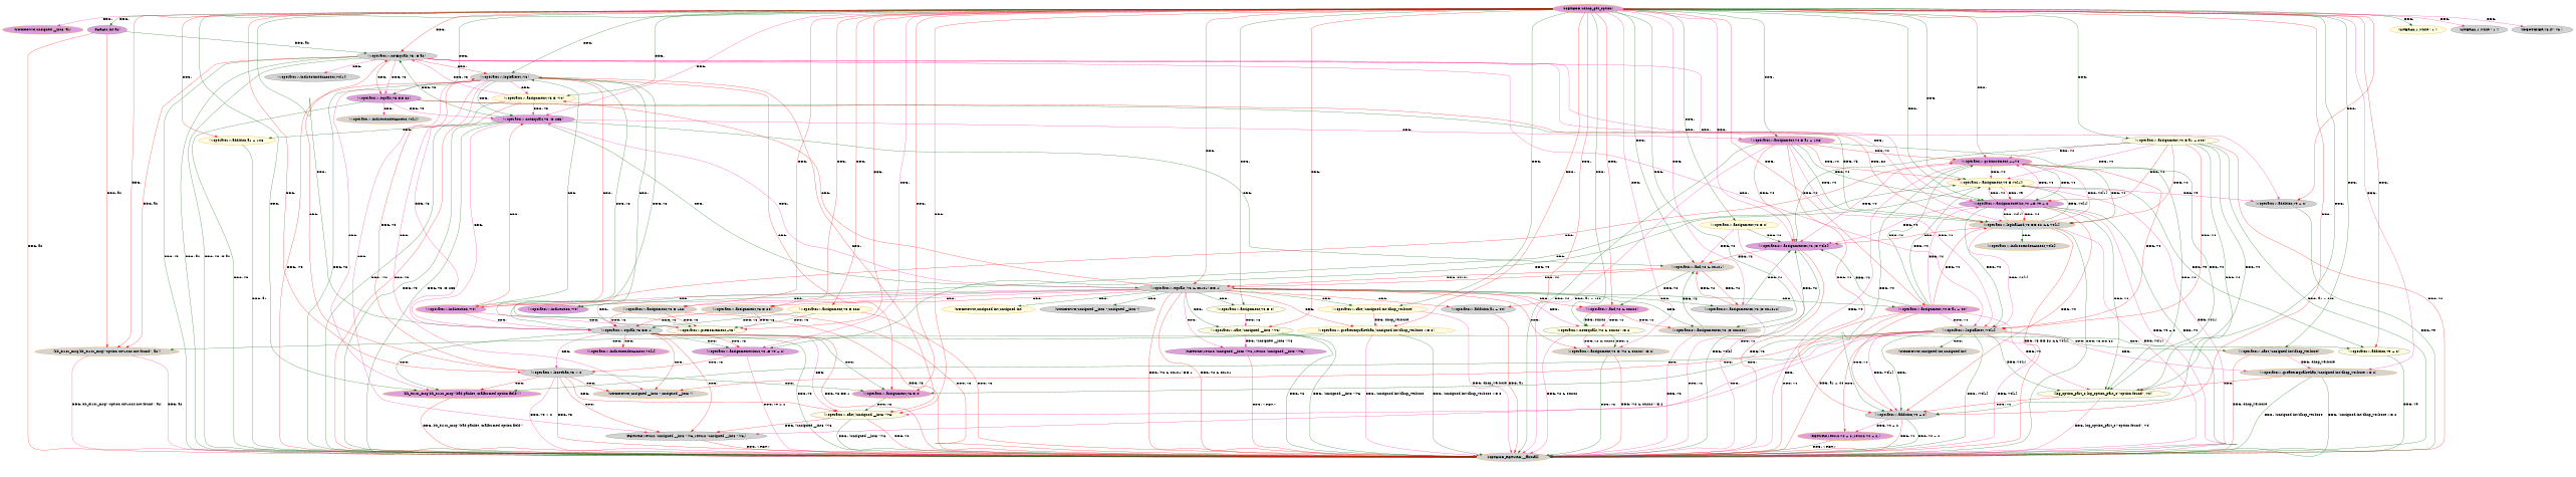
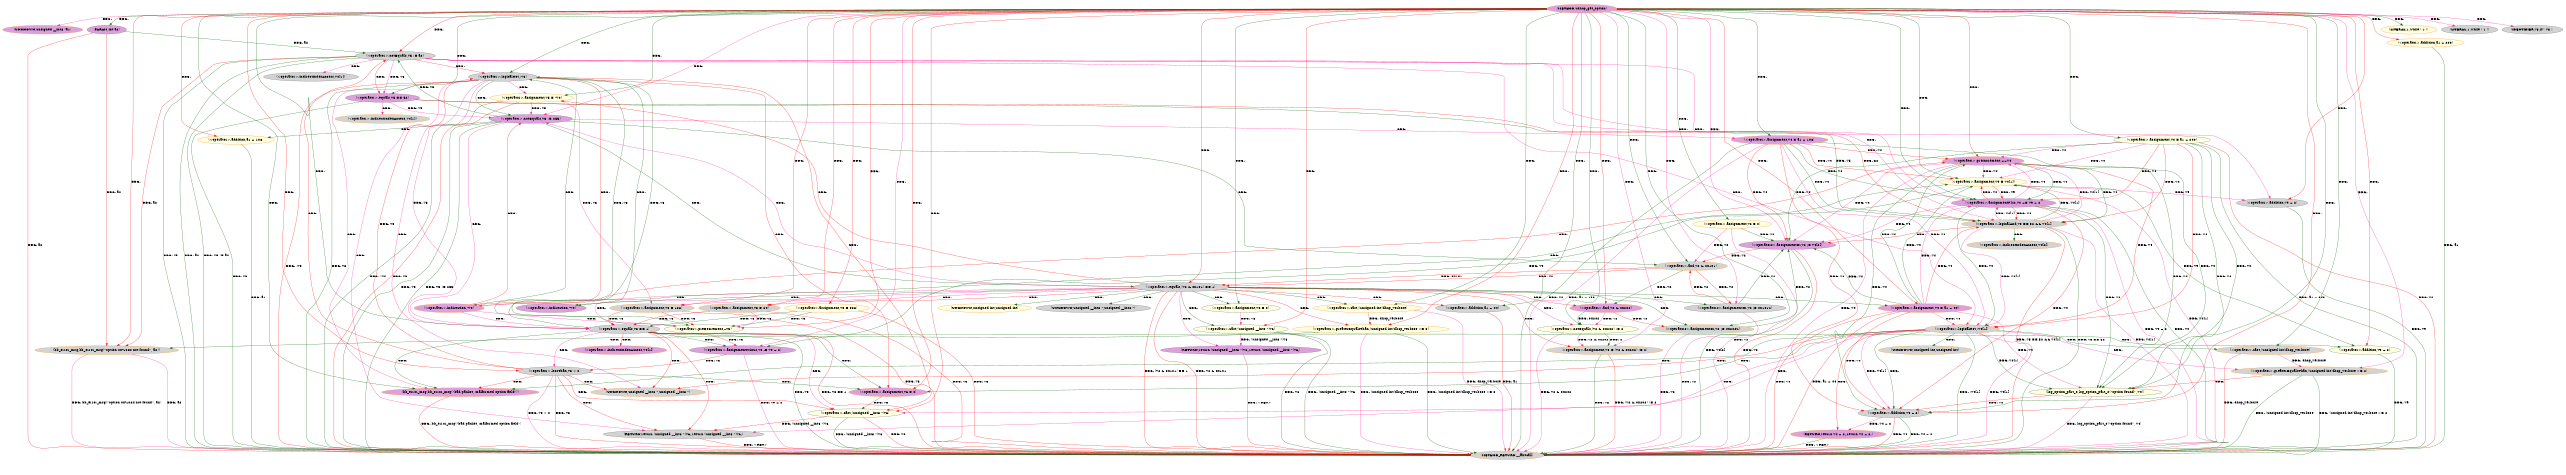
  digraph {
    node [color=darkorange fillcolor=lightgrey style=filled]
    edge [color=darkgreen]
    n1 [fillcolor=plum label="(METHOD,udhcp_get_option)"]
    n2 [fillcolor=plum label="(UNKNOWN,unsigned __int8 *a1)"]
    n3 [color=gray40 fillcolor=plum label="(PARAM,int a2)"]
    n4 [fillcolor=lightyellow label="(<operator>.assignment,v2 = 0)"]
    n5 [fillcolor=lightyellow label="(<operator>.assignment,v3 = 388)"]
    n6 [color=gray40 fillcolor=lightyellow label="(<operator>.assignment,v4 = a1 + 240)"]
+   n7 [fillcolor=lightyellow label="(<operator>.addition,a1 + 240)"]
    n8 [fillcolor=lightyellow label="(LITERAL,1,while ( 1 ))"]
    n9 [color=gray40 label="(LITERAL,1,while ( 1 ))"]
    n10 [fillcolor=lightyellow label="(<operator>.assignment,v5 = *v4)"]
    n11 [color=gray40 fillcolor=lightyellow label="(<operator>.preDecrement,--v3)"]
    n12 [fillcolor=plum label="(<operator>.preIncrement,++v4)"]
    n13 [color=gray40 label="(<operator>.logicalNot,!v3)"]
    n14 [color=gray40 fillcolor=plum label="(<operator>.notEquals,v5 != 255)"]
    n15 [fillcolor=plum label="(<operator>.assignment,v4 = a1 + 108)"]
    n16 [fillcolor=lightyellow label="(<operator>.addition,a1 + 108)"]
    n17 [color=gray40 label="(<operator>.equals,(v2 & 0x101) == 1)"]
    n18 [label="(<operator>.and,v2 & 0x101)"]
    n19 [color=gray40 label="(<operators>.assignmentOr,v2 |= 0x101u)"]
    n20 [label="(<operator>.assignment,v3 = 128)"]
    n21 [label="(<operator>.assignment,v8 = (v2 & 0x202) != 2)"]
    n22 [color=gray40 fillcolor=lightyellow label="(<operator>.notEquals,(v2 & 0x202) != 2)"]
    n23 [fillcolor=plum label="(<operator>.and,v2 & 0x202)"]
    n24 [label="(<operators>.assignmentOr,v2 |= 0x202u)"]
    n25 [color=gray40 label="(IDENTIFIER,v8,if ( v8 ))"]
    n26 [color=gray40 fillcolor=lightyellow label="(<operator>.assignment,v6 = 0)"]
    n27 [fillcolor=lightyellow label="(<operator>.greaterEqualsThan,(unsigned int)dhcp_verbose >= 3)"]
    n28 [fillcolor=lightyellow label="(<operator>.cast,(unsigned int)dhcp_verbose)"]
    n29 [label="(bb_error_msg,bb_error_msg(\"option 0x%02x not found\", a2))"]
    n30 [color=gray40 fillcolor=lightyellow label="(<operator>.cast,(unsigned __int8 *)v6)"]
    n31 [fillcolor=plum label="(<operator>.assignment,v4 = a1 + 44)"]
    n32 [color=gray40 label="(<operator>.addition,a1 + 44)"]
    n33 [label="(<operator>.assignment,v3 = 64)"]
    n34 [color=gray40 label="(<operator>.equals,v3 == 1)"]
    n35 [fillcolor=lightyellow label="(<operator>.assignment,v9 = v4[1])"]
    n36 [color=gray40 fillcolor=plum label="(<operator>.assignmentMinus,v3 -= v9 + 2)"]
    n37 [color=gray40 fillcolor=lightyellow label="(<operator>.addition,v9 + 2)"]
    n38 [color=gray40 label="(<operator>.lessThan,v3 < 0)"]
    n39 [color=gray40 label="(<operator>.notEquals,v5 != a2)"]
    n40 [color=gray40 fillcolor=plum label="(<operator>.equals,v5 == 52)"]
    n41 [color=gray40 fillcolor=plum label="(<operators>.assignmentOr,v2 |= v4[2])"]
    n42 [color=gray40 fillcolor=plum label="(<operator>.assignmentPlus,v4 += v9 + 2)"]
    n43 [color=gray40 label="(<operator>.addition,v9 + 2)"]
    n44 [fillcolor=plum label="(<operator>.assignment,v6 = 0)"]
    n45 [fillcolor=plum label="(bb_error_msg,bb_error_msg(\"bad packet, malformed option field\"))"]
    n46 [color=gray40 fillcolor=lightyellow label="(<operator>.cast,(unsigned __int8 *)v6)"]
    n47 [label="(<operator>.greaterEqualsThan,(unsigned int)dhcp_verbose >= 2)"]
    n48 [label="(<operator>.cast,(unsigned int)dhcp_verbose)"]
    n49 [color=gray40 fillcolor=lightyellow label="(log_option_part_0,log_option_part_0(\"option found\", v4))"]
    n50 [color=gray40 label="(<operator>.addition,v4 + 2)"]
    n51 [label="(METHOD_RETURN,__fastcall)"]
    n52 [label="(<operator>.logicalAnd,v5 == 52 && v4[1])"]
    n53 [label="(<operator>.logicalNot,!v4[1])"]
    n54 [color=gray40 label="(RETURN,return (unsigned __int8 *)v6;,return (unsigned __int8 *)v6;)"]
    n55 [color=gray40 fillcolor=plum label="(<operator>.indirection,*v4)"]
    n56 [fillcolor=plum label="(<operator>.indirection,*v4)"]
    n57 [label="(UNKNOWN,unsigned __int8 *,unsigned __int8 *)"]
    n58 [color=gray40 fillcolor=plum label="(RETURN,return (unsigned __int8 *)v6;,return (unsigned __int8 *)v6;)"]
    n59 [fillcolor=lightyellow label="(UNKNOWN,unsigned int,unsigned int)"]
    n60 [color=gray40 label="(UNKNOWN,unsigned __int8 *,unsigned __int8 *)"]
    n61 [fillcolor=plum label="(<operator>.indirectIndexAccess,v4[1])"]
    n62 [color=gray40 label="(<operator>.indirectIndexAccess,v4[1])"]
    n63 [label="(<operator>.indirectIndexAccess,v4[1])"]
    n64 [fillcolor=plum label="(RETURN,return v4 + 2;,return v4 + 2;)"]
    n65 [label="(<operator>.indirectIndexAccess,v4[2])"]
    n66 [label="(UNKNOWN,unsigned int,unsigned int)"]
    n1 -> n2 [color=deeppink label="DDG: "]
    n1 -> n3 [label="DDG: "]
    n1 -> n4 [label="DDG: "]
    n1 -> n5 [color=red label="DDG: "]
    n1 -> n6 [label="DDG: "]
+   n1 -> n7 [color=red label="DDG: "]
    n1 -> n8 [label="DDG: "]
    n1 -> n9 [color=deeppink label="DDG: "]
    n1 -> n10 [label="DDG: "]
    n1 -> n11 [color=red label="DDG: "]
    n1 -> n12 [color=red label="DDG: "]
    n1 -> n13 [label="DDG: "]
    n1 -> n14 [color=deeppink label="DDG: "]
    n1 -> n15 [label="DDG: "]
    n1 -> n16 [color=red label="DDG: "]
    n1 -> n17 [color=red label="DDG: "]
    n1 -> n18 [label="DDG: "]
    n1 -> n19 [color=deeppink label="DDG: "]
    n1 -> n20 [color=red label="DDG: "]
    n1 -> n21 [color=deeppink label="DDG: "]
    n1 -> n22 [label="DDG: "]
    n1 -> n23 [color=red label="DDG: "]
    n1 -> n24 [label="DDG: "]
    n1 -> n25 [color=deeppink label="DDG: "]
    n1 -> n26 [label="DDG: "]
    n1 -> n27 [color=red label="DDG: "]
    n1 -> n28 [label="DDG: "]
    n1 -> n29 [color=red label="DDG: "]
    n1 -> n30 [color=red label="DDG: "]
    n1 -> n31 [color=red label="DDG: "]
-   n1 -> n32 [color=red label="DDG: "]
+   n1 -> n32 [label="DDG: "]
    n1 -> n33 [color=red label="DDG: "]
    n1 -> n34 [label="DDG: "]
    n1 -> n35 [label="DDG: "]
    n1 -> n36 [color=deeppink label="DDG: "]
    n1 -> n37 [color=red label="DDG: "]
    n1 -> n38 [color=red label="DDG: "]
    n1 -> n39 [color=red label="DDG: "]
    n1 -> n40 [label="DDG: "]
    n1 -> n41 [color=deeppink label="DDG: "]
    n1 -> n42 [label="DDG: "]
    n1 -> n43 [color=red label="DDG: "]
    n1 -> n44 [color=red label="DDG: "]
    n1 -> n45 [label="DDG: "]
    n1 -> n46 [color=red label="DDG: "]
    n1 -> n47 [color=deeppink label="DDG: "]
    n1 -> n48 [label="DDG: "]
    n1 -> n49 [label="DDG: "]
    n1 -> n50 [color=red label="DDG: "]
    n3 -> n29 [color=red label="DDG: a2"]
    n3 -> n39 [label="DDG: a2"]
    n3 -> n51 [color=red label="DDG: a2"]
    n4 -> n18 [color=deeppink label="DDG: v2"]
    n4 -> n41 [label="DDG: v2"]
    n4 -> n51 [color=deeppink label="DDG: v2"]
    n5 -> n11 [label="DDG: v3"]
    n5 -> n34 [label="DDG: v3"]
    n5 -> n51 [color=red label="DDG: v3"]
    n6 -> n12 [color=deeppink label="DDG: v4"]
    n6 -> n35 [color=deeppink label="DDG: v4"]
    n6 -> n41 [label="DDG: v4"]
    n6 -> n42 [color=red label="DDG: v4"]
    n6 -> n49 [label="DDG: v4"]
    n6 -> n50 [label="DDG: v4"]
    n6 -> n51 [label="DDG: a1 + 240"]
    n6 -> n51 [color=red label="DDG: v4"]
    n6 -> n52 [color=red label="DDG: v4"]
    n6 -> n53 [color=red label="DDG: v4"]
+   n7 -> n51 [label="DDG: a1"]
    n10 -> n14 [color=deeppink label="DDG: v5"]
-   n10 -> n39 [color=deeppink label="DDG: v5"]
+   n10 -> n20 [color=deeppink label="DDG: v5"]
    n10 -> n51 [label="DDG: *v4"]
    n10 -> n51 [color=red label="DDG: v5"]
    n11 -> n13 [label="DDG: v3"]
    n12 -> n35 [color=deeppink label="DDG: v4"]
    n12 -> n41 [color=deeppink label="DDG: v4"]
    n12 -> n42 [label="DDG: v4"]
    n12 -> n49 [label="DDG: v4"]
    n12 -> n50 [label="DDG: v4"]
    n12 -> n51 [color=deeppink label="DDG: v4"]
    n12 -> n52 [label="DDG: v4"]
    n12 -> n53 [color=red label="DDG: v4"]
    n13 -> n10 [color=deeppink label="CDG: "]
    n13 -> n11 [label="DDG: v3"]
    n13 -> n14 [label="CDG: "]
    n13 -> n34 [color=deeppink label="DDG: v3"]
    n13 -> n44 [color=red label="CDG: "]
    n13 -> n45 [color=deeppink label="CDG: "]
    n13 -> n46 [color=red label="CDG: "]
    n13 -> n51 [color=red label="DDG: !v3"]
    n13 -> n51 [label="DDG: v3"]
    n13 -> n54 [color=deeppink label="CDG: "]
    n13 -> n55 [label="CDG: "]
    n13 -> n56 [color=red label="CDG: "]
    n13 -> n57 [color=deeppink label="CDG: "]
    n14 -> n15 [color=deeppink label="CDG: "]
    n14 -> n16 [label="CDG: "]
    n14 -> n17 [label="CDG: "]
    n14 -> n18 [label="CDG: "]
    n14 -> n34 [color=deeppink label="CDG: "]
    n14 -> n39 [label="DDG: v5"]
    n14 -> n51 [label="DDG: v5"]
    n14 -> n51 [label="DDG: v5 != 255"]
    n15 -> n12 [color=red label="DDG: v4"]
    n15 -> n35 [color=red label="DDG: v4"]
    n15 -> n41 [color=red label="DDG: v4"]
    n15 -> n42 [label="DDG: v4"]
    n15 -> n49 [label="DDG: v4"]
    n15 -> n50 [color=red label="DDG: v4"]
    n15 -> n51 [label="DDG: v4"]
    n15 -> n51 [color=deeppink label="DDG: a1 + 108"]
    n15 -> n52 [label="DDG: v4"]
    n15 -> n53 [color=deeppink label="DDG: v4"]
    n16 -> n51 [label="DDG: a1"]
    n17 -> n10 [color=red label="CDG: "]
    n17 -> n14 [color=deeppink label="CDG: "]
    n17 -> n19 [label="CDG: "]
    n17 -> n20 [color=deeppink label="CDG: "]
    n17 -> n21 [color=red label="CDG: "]
    n17 -> n22 [color=deeppink label="CDG: "]
    n17 -> n23 [color=red label="CDG: "]
    n17 -> n24 [label="CDG: "]
    n17 -> n26 [label="CDG: "]
    n17 -> n27 [color=red label="CDG: "]
    n17 -> n28 [label="CDG: "]
    n17 -> n30 [label="CDG: "]
    n17 -> n31 [label="CDG: "]
    n17 -> n32 [color=red label="CDG: "]
    n17 -> n33 [color=red label="CDG: "]
    n17 -> n34 [color=deeppink label="CDG: "]
    n17 -> n51 [color=red label="DDG: (v2 & 0x101) == 1"]
    n17 -> n51 [color=red label="DDG: v2 & 0x101"]
    n17 -> n55 [label="CDG: "]
    n17 -> n56 [color=deeppink label="CDG: "]
    n17 -> n58 [color=deeppink label="CDG: "]
    n17 -> n59 [label="CDG: "]
    n17 -> n60 [label="CDG: "]
    n18 -> n17 [color=red label="DDG: v2"]
    n18 -> n17 [color=red label="DDG: 0x101"]
    n18 -> n19 [color=red label="DDG: v2"]
    n18 -> n23 [label="DDG: v2"]
    n19 -> n18 [color=red label="DDG: v2"]
    n19 -> n41 [label="DDG: v2"]
    n19 -> n51 [color=deeppink label="DDG: v2"]
    n20 -> n11 [color=red label="DDG: v3"]
    n20 -> n34 [color=red label="DDG: v3"]
    n20 -> n51 [color=red label="DDG: v3"]
    n21 -> n51 [color=red label="DDG: (v2 & 0x202) != 2"]
    n21 -> n51 [label="DDG: v8"]
    n22 -> n21 [color=deeppink label="DDG: v2 & 0x202"]
    n22 -> n21 [label="DDG: 2"]
    n22 -> n51 [color=deeppink label="DDG: v2 & 0x202"]
    n23 -> n22 [color=deeppink label="DDG: v2"]
    n23 -> n22 [label="DDG: 0x202"]
    n23 -> n24 [color=red label="DDG: v2"]
-   n24 -> n18 [label="DDG: v2"]
    n24 -> n41 [label="DDG: v2"]
    n24 -> n51 [color=deeppink label="DDG: v2"]
    n26 -> n30 [color=deeppink label="DDG: v6"]
    n27 -> n29 [label="CDG: "]
    n27 -> n51 [color=deeppink label="DDG: (unsigned int)dhcp_verbose"]
    n27 -> n51 [label="DDG: (unsigned int)dhcp_verbose >= 3"]
    n28 -> n27 [color=red label="DDG: dhcp_verbose"]
    n28 -> n51 [color=deeppink label="DDG: dhcp_verbose"]
    n29 -> n51 [color=deeppink label="DDG: bb_error_msg(\"option 0x%02x not found\", a2)"]
    n29 -> n51 [color=deeppink label="DDG: a2"]
    n30 -> n51 [label="DDG: v6"]
    n30 -> n51 [label="DDG: (unsigned __int8 *)v6"]
    n30 -> n58 [color=deeppink label="DDG: (unsigned __int8 *)v6"]
    n31 -> n12 [label="DDG: v4"]
    n31 -> n35 [label="DDG: v4"]
    n31 -> n41 [label="DDG: v4"]
    n31 -> n42 [color=deeppink label="DDG: v4"]
    n31 -> n49 [color=deeppink label="DDG: v4"]
    n31 -> n50 [color=red label="DDG: v4"]
    n31 -> n51 [color=red label="DDG: a1 + 44"]
    n31 -> n51 [color=red label="DDG: v4"]
    n31 -> n52 [color=red label="DDG: v4"]
    n31 -> n53 [color=deeppink label="DDG: v4"]
    n32 -> n51 [color=red label="DDG: a1"]
    n33 -> n11 [color=deeppink label="DDG: v3"]
    n33 -> n34 [color=red label="DDG: v3"]
    n33 -> n51 [color=red label="DDG: v3"]
    n34 -> n35 [label="CDG: "]
    n34 -> n36 [color=red label="DDG: v3"]
    n34 -> n36 [label="CDG: "]
    n34 -> n37 [label="CDG: "]
    n34 -> n38 [color=deeppink label="CDG: "]
    n34 -> n44 [label="CDG: "]
    n34 -> n45 [label="CDG: "]
    n34 -> n46 [color=deeppink label="CDG: "]
    n34 -> n51 [label="DDG: v3"]
    n34 -> n51 [color=red label="DDG: v3 == 1"]
    n34 -> n54 [color=red label="CDG: "]
    n34 -> n57 [color=red label="CDG: "]
    n34 -> n61 [color=red label="CDG: "]
    n35 -> n36 [label="DDG: v9"]
    n35 -> n37 [label="DDG: v9"]
    n35 -> n42 [color=red label="DDG: v9"]
    n35 -> n43 [color=deeppink label="DDG: v9"]
    n35 -> n51 [color=deeppink label="DDG: v4[1]"]
    n36 -> n38 [color=red label="DDG: v3"]
    n36 -> n51 [color=deeppink label="DDG: v9 + 2"]
    n37 -> n51 [label="DDG: v9"]
    n38 -> n13 [color=red label="DDG: v3"]
    n38 -> n39 [color=red label="CDG: "]
    n38 -> n44 [label="CDG: "]
    n38 -> n45 [color=red label="CDG: "]
    n38 -> n46 [color=red label="CDG: "]
    n38 -> n51 [color=red label="DDG: v3"]
    n38 -> n51 [color=deeppink label="DDG: v3 < 0"]
    n38 -> n54 [color=red label="CDG: "]
    n38 -> n57 [color=red label="CDG: "]
    n39 -> n13 [color=red label="CDG: "]
    n39 -> n29 [color=red label="DDG: a2"]
    n39 -> n40 [color=deeppink label="DDG: v5"]
    n39 -> n40 [color=red label="CDG: "]
    n39 -> n42 [color=deeppink label="CDG: "]
    n39 -> n43 [color=deeppink label="CDG: "]
    n39 -> n51 [label="DDG: v5 != a2"]
    n39 -> n51 [label="DDG: v5"]
    n39 -> n51 [label="DDG: a2"]
    n39 -> n52 [color=deeppink label="CDG: "]
    n39 -> n53 [color=deeppink label="CDG: "]
    n39 -> n62 [color=deeppink label="CDG: "]
    n40 -> n14 [color=deeppink label="DDG: v5"]
    n40 -> n51 [label="DDG: v5"]
    n40 -> n52 [label="DDG: v5"]
    n40 -> n52 [color=red label="DDG: 52"]
    n40 -> n63 [color=deeppink label="CDG: "]
    n41 -> n18 [color=red label="DDG: v2"]
    n41 -> n51 [label="DDG: v4[2]"]
    n41 -> n51 [color=red label="DDG: v2"]
    n42 -> n12 [color=deeppink label="DDG: v4"]
    n42 -> n35 [color=red label="DDG: v4"]
    n42 -> n41 [color=deeppink label="DDG: v4"]
    n42 -> n49 [label="DDG: v4"]
    n42 -> n50 [color=red label="DDG: v4"]
    n42 -> n51 [color=deeppink label="DDG: v9 + 2"]
    n42 -> n51 [label="DDG: v4"]
    n42 -> n52 [color=red label="DDG: v4"]
    n42 -> n53 [label="DDG: v4"]
    n43 -> n51 [label="DDG: v9"]
    n44 -> n46 [label="DDG: v6"]
    n45 -> n51 [color=red label="DDG: bb_error_msg(\"bad packet, malformed option field\")"]
    n46 -> n51 [label="DDG: (unsigned __int8 *)v6"]
    n46 -> n51 [color=red label="DDG: v6"]
    n46 -> n54 [color=red label="DDG: (unsigned __int8 *)v6"]
    n47 -> n49 [color=red label="CDG: "]
    n47 -> n51 [label="DDG: (unsigned int)dhcp_verbose"]
    n47 -> n51 [label="DDG: (unsigned int)dhcp_verbose >= 2"]
    n48 -> n47 [color=deeppink label="DDG: dhcp_verbose"]
    n48 -> n51 [color=red label="DDG: dhcp_verbose"]
    n49 -> n50 [color=red label="DDG: v4"]
    n49 -> n51 [color=deeppink label="DDG: log_option_part_0(\"option found\", v4)"]
    n50 -> n51 [color=red label="DDG: v4"]
    n50 -> n51 [label="DDG: v4 + 2"]
    n50 -> n64 [color=deeppink label="DDG: v4 + 2"]
    n52 -> n12 [color=deeppink label="DDG: v4[1]"]
    n52 -> n35 [label="DDG: v4[1]"]
    n52 -> n41 [color=red label="CDG: "]
    n52 -> n42 [color=deeppink label="DDG: v4[1]"]
    n52 -> n51 [color=red label="DDG: v5 == 52 && v4[1]"]
    n52 -> n51 [label="DDG: v5 == 52"]
    n52 -> n51 [color=deeppink label="DDG: v4[1]"]
    n52 -> n53 [color=deeppink label="DDG: v4[1]"]
    n52 -> n65 [label="CDG: "]
    n53 -> n44 [label="CDG: "]
    n53 -> n45 [label="CDG: "]
    n53 -> n46 [color=deeppink label="CDG: "]
    n53 -> n47 [color=deeppink label="CDG: "]
    n53 -> n48 [label="CDG: "]
    n53 -> n49 [label="DDG: v4[1]"]
    n53 -> n50 [color=deeppink label="DDG: v4[1]"]
    n53 -> n50 [label="CDG: "]
    n53 -> n51 [label="DDG: !v4[1]"]
    n53 -> n51 [color=deeppink label="DDG: v4[1]"]
    n53 -> n54 [color=deeppink label="CDG: "]
    n53 -> n57 [color=red label="CDG: "]
    n53 -> n64 [color=red label="CDG: "]
    n53 -> n66 [label="CDG: "]
    n54 -> n51 [color=red label="DDG: <RET>"]
    n56 -> n11 [color=deeppink label="CDG: "]
    n56 -> n12 [color=red label="CDG: "]
    n56 -> n13 [label="CDG: "]
    n56 -> n14 [color=red label="CDG: "]
    n56 -> n34 [color=deeppink label="CDG: "]
    n58 -> n51 [color=red label="DDG: <RET>"]
    n64 -> n51 [label="DDG: <RET>"]
  }
